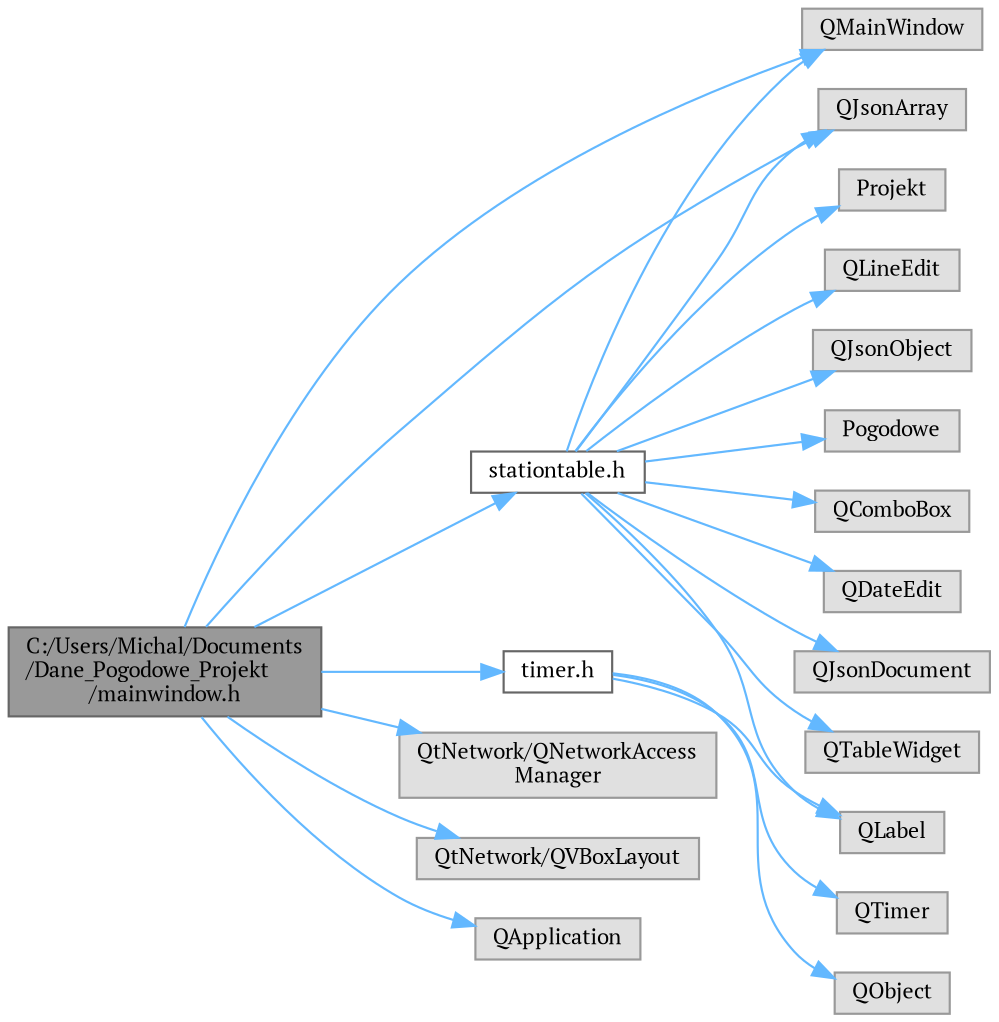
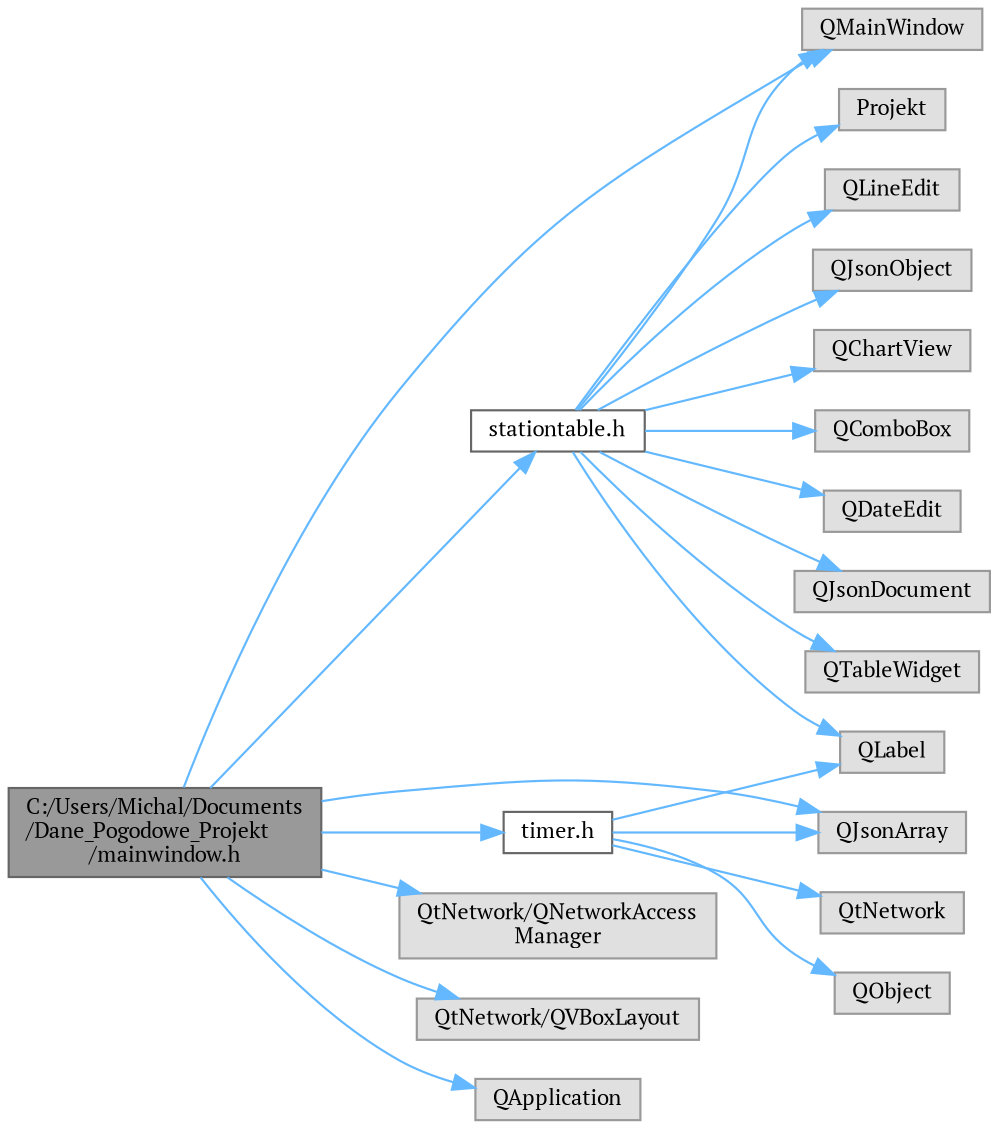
  digraph {
    fontname="PT Serif"
    rankdir=LR
    node [color=grey60 fillcolor="#E0E0E0" fontname="PT Serif" fontsize=10 shape=box style=filled]
    edge [color=steelblue1 fontname="PT Serif" fontsize=10 labelfontname=FreeSans labelfontsize=10 style=solid]
    n1 [color=gray40 fillcolor=grey60 fontcolor=black height=0.2 label="C:/Users/Michal/Documents\l/Dane_Pogodowe_Projekt\l/mainwindow.h" width=0.4]
    n2 [height=0.2 label=QMainWindow width=0.4]
    n3 [height=0.2 label=QJsonArray width=0.4]
    n4 [height=0.2 label="QtNetwork/QNetworkAccess\lManager" width=0.4]
    n5 [height=0.2 label="QtNetwork/QVBoxLayout" width=0.4]
    n6 [height=0.2 label=QApplication width=0.4]
    n7 [color=grey40 fillcolor=white height=0.2 label="stationtable.h" width=0.4]
    n8 [color=grey40 fillcolor=white height=0.2 label="timer.h" width=0.4]
    n9 [height=0.2 label=QTableWidget width=0.4]
    n10 [height=0.2 label=Projekt width=0.4]
    n11 [height=0.2 label=QLineEdit width=0.4]
    n12 [height=0.2 label=QLabel width=0.4]
    n13 [height=0.2 label=QJsonObject width=0.4]
-   n14 [height=0.2 label=Pogodowe width=0.4]
+   n14 [height=0.2 label=QChartView width=0.4]
    n15 [height=0.2 label=QComboBox width=0.4]
    n16 [height=0.2 label=QDateEdit width=0.4]
    n17 [height=0.2 label=QJsonDocument width=0.4]
    n18 [height=0.2 label=QObject width=0.4]
-   n19 [height=0.2 label=QTimer width=0.4]
+   n19 [height=0.2 label=QtNetwork width=0.4]
    n1 -> n2
    n1 -> n3
    n1 -> n4
    n1 -> n5
    n1 -> n6
    n1 -> n7
    n1 -> n8
    n7 -> n2
-   n7 -> n3
+   n8 -> n3
    n7 -> n9
    n7 -> n10
    n7 -> n11
    n7 -> n12
    n7 -> n13
    n7 -> n14
    n7 -> n15
    n7 -> n16
    n7 -> n17
    n8 -> n12
    n8 -> n18
    n8 -> n19
  }
